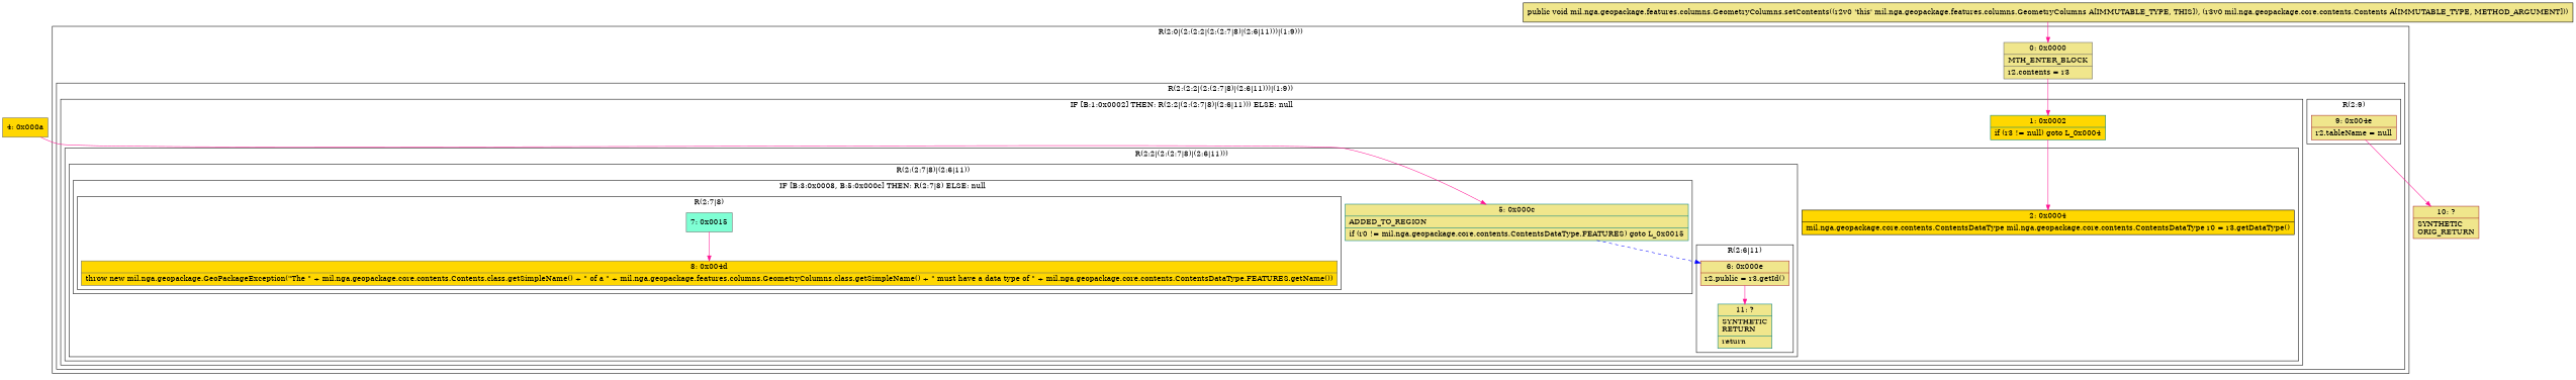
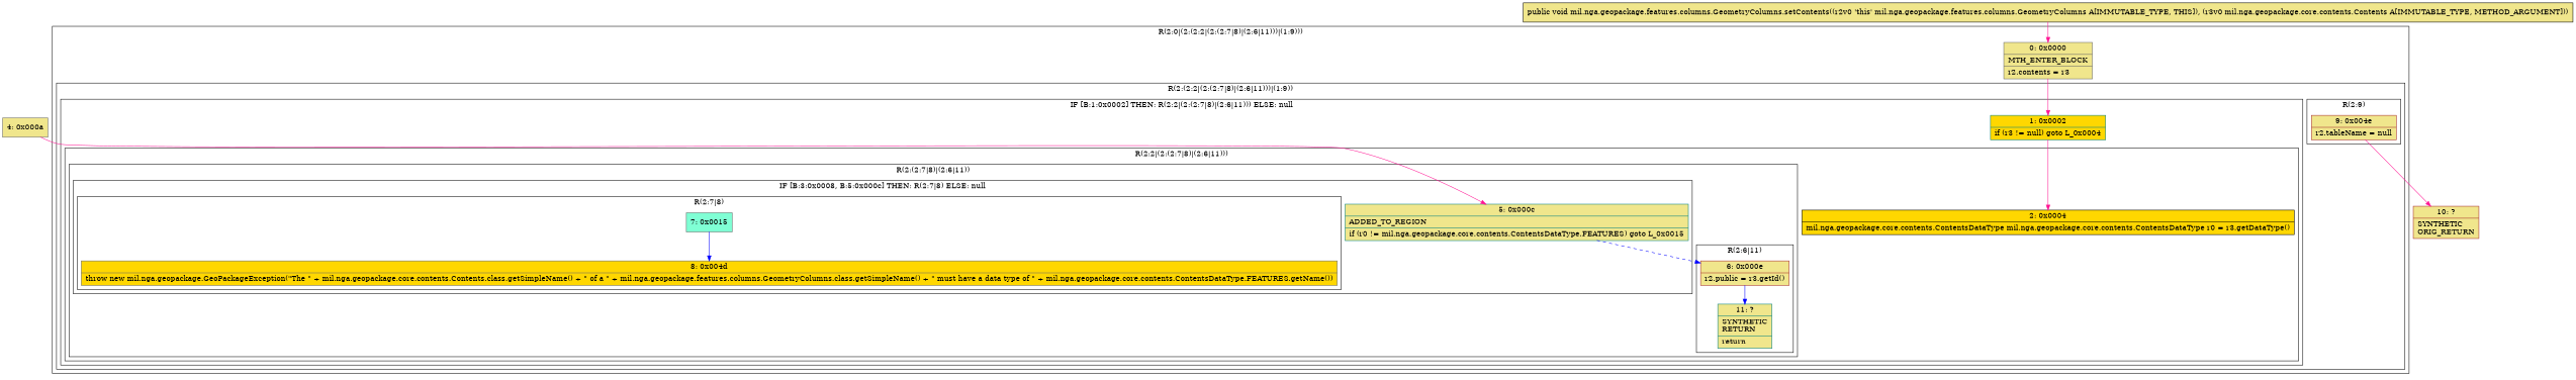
  digraph {
    fontname="DejaVu Serif"
    node [color=gray40 fillcolor=khaki fontname="DejaVu Serif" shape=record style=filled]
    edge [color=deeppink fontname="DejaVu Serif"]
    n1 [fillcolor=aquamarine label="{7\:\ 0x0015}"]
    n2 [fillcolor=gold label="{8\:\ 0x004d|throw new mil.nga.geopackage.GeoPackageException(\"The \" + mil.nga.geopackage.core.contents.Contents.class.getSimpleName() + \" of a \" + mil.nga.geopackage.features.columns.GeometryColumns.class.getSimpleName() + \" must have a data type of \" + mil.nga.geopackage.core.contents.ContentsDataType.FEATURES.getName())\l}"]
    n3 [color=teal label="{5\:\ 0x000c|ADDED_TO_REGION\l|if (r0 != mil.nga.geopackage.core.contents.ContentsDataType.FEATURES) goto L_0x0015\l}"]
    n4 [color=brown label="{6\:\ 0x000e|r2.public = r3.getId()\l}"]
    n5 [color=teal label="{11\:\ ?|SYNTHETIC\lRETURN\l|return\l}"]
    n6 [color=black fillcolor=gold label="{2\:\ 0x0004|mil.nga.geopackage.core.contents.ContentsDataType mil.nga.geopackage.core.contents.ContentsDataType r0 = r3.getDataType()\l}"]
    n7 [color=teal fillcolor=gold label="{1\:\ 0x0002|if (r3 != null) goto L_0x0004\l}"]
    n8 [color=brown label="{9\:\ 0x004e|r2.tableName = null\l}"]
    n9 [label="{0\:\ 0x0000|MTH_ENTER_BLOCK\l|r2.contents = r3\l}"]
    n10 [color=brown label="{10\:\ ?|SYNTHETIC\lORIG_RETURN\l}"]
-   n11 [fillcolor=gold label="{4\:\ 0x000a}"]
+   n11 [label="{4\:\ 0x000a}"]
    n12 [color=black label="{public void mil.nga.geopackage.features.columns.GeometryColumns.setContents((r2v0 'this' mil.nga.geopackage.features.columns.GeometryColumns A[IMMUTABLE_TYPE, THIS]), (r3v0 mil.nga.geopackage.core.contents.Contents A[IMMUTABLE_TYPE, METHOD_ARGUMENT])) }"]
    subgraph cluster_1 {
      label="R(2:0|(2:(2:2|(2:(2:7|8)|(2:6|11)))|(1:9)))"
      n9
      subgraph cluster_2 {
        label="R(2:(2:2|(2:(2:7|8)|(2:6|11)))|(1:9))"
        subgraph cluster_3 {
          label="IF [B:1:0x0002] THEN: R(2:2|(2:(2:7|8)|(2:6|11))) ELSE: null"
          n7
          subgraph cluster_4 {
            label="R(2:2|(2:(2:7|8)|(2:6|11)))"
            n6
            subgraph cluster_5 {
              label="R(2:(2:7|8)|(2:6|11))"
              subgraph cluster_6 {
                label="IF [B:3:0x0008, B:5:0x000c] THEN: R(2:7|8) ELSE: null"
                n3
                subgraph cluster_7 {
                  label="R(2:7|8)"
                  n1
                  n2
                }
              }
              subgraph cluster_8 {
                label="R(2:6|11)"
                n4
                n5
              }
            }
          }
        }
        subgraph cluster_9 {
          label="R(2:9)"
          n8
        }
      }
    }
-   n1 -> n2
+   n1 -> n2 [color=blue]
    n3 -> n4 [color=blue style=dashed]
-   n4 -> n5
+   n4 -> n5 [color=blue]
    n7 -> n6
    n8 -> n10
    n9 -> n7
    n11 -> n3
    n12 -> n9
  }
